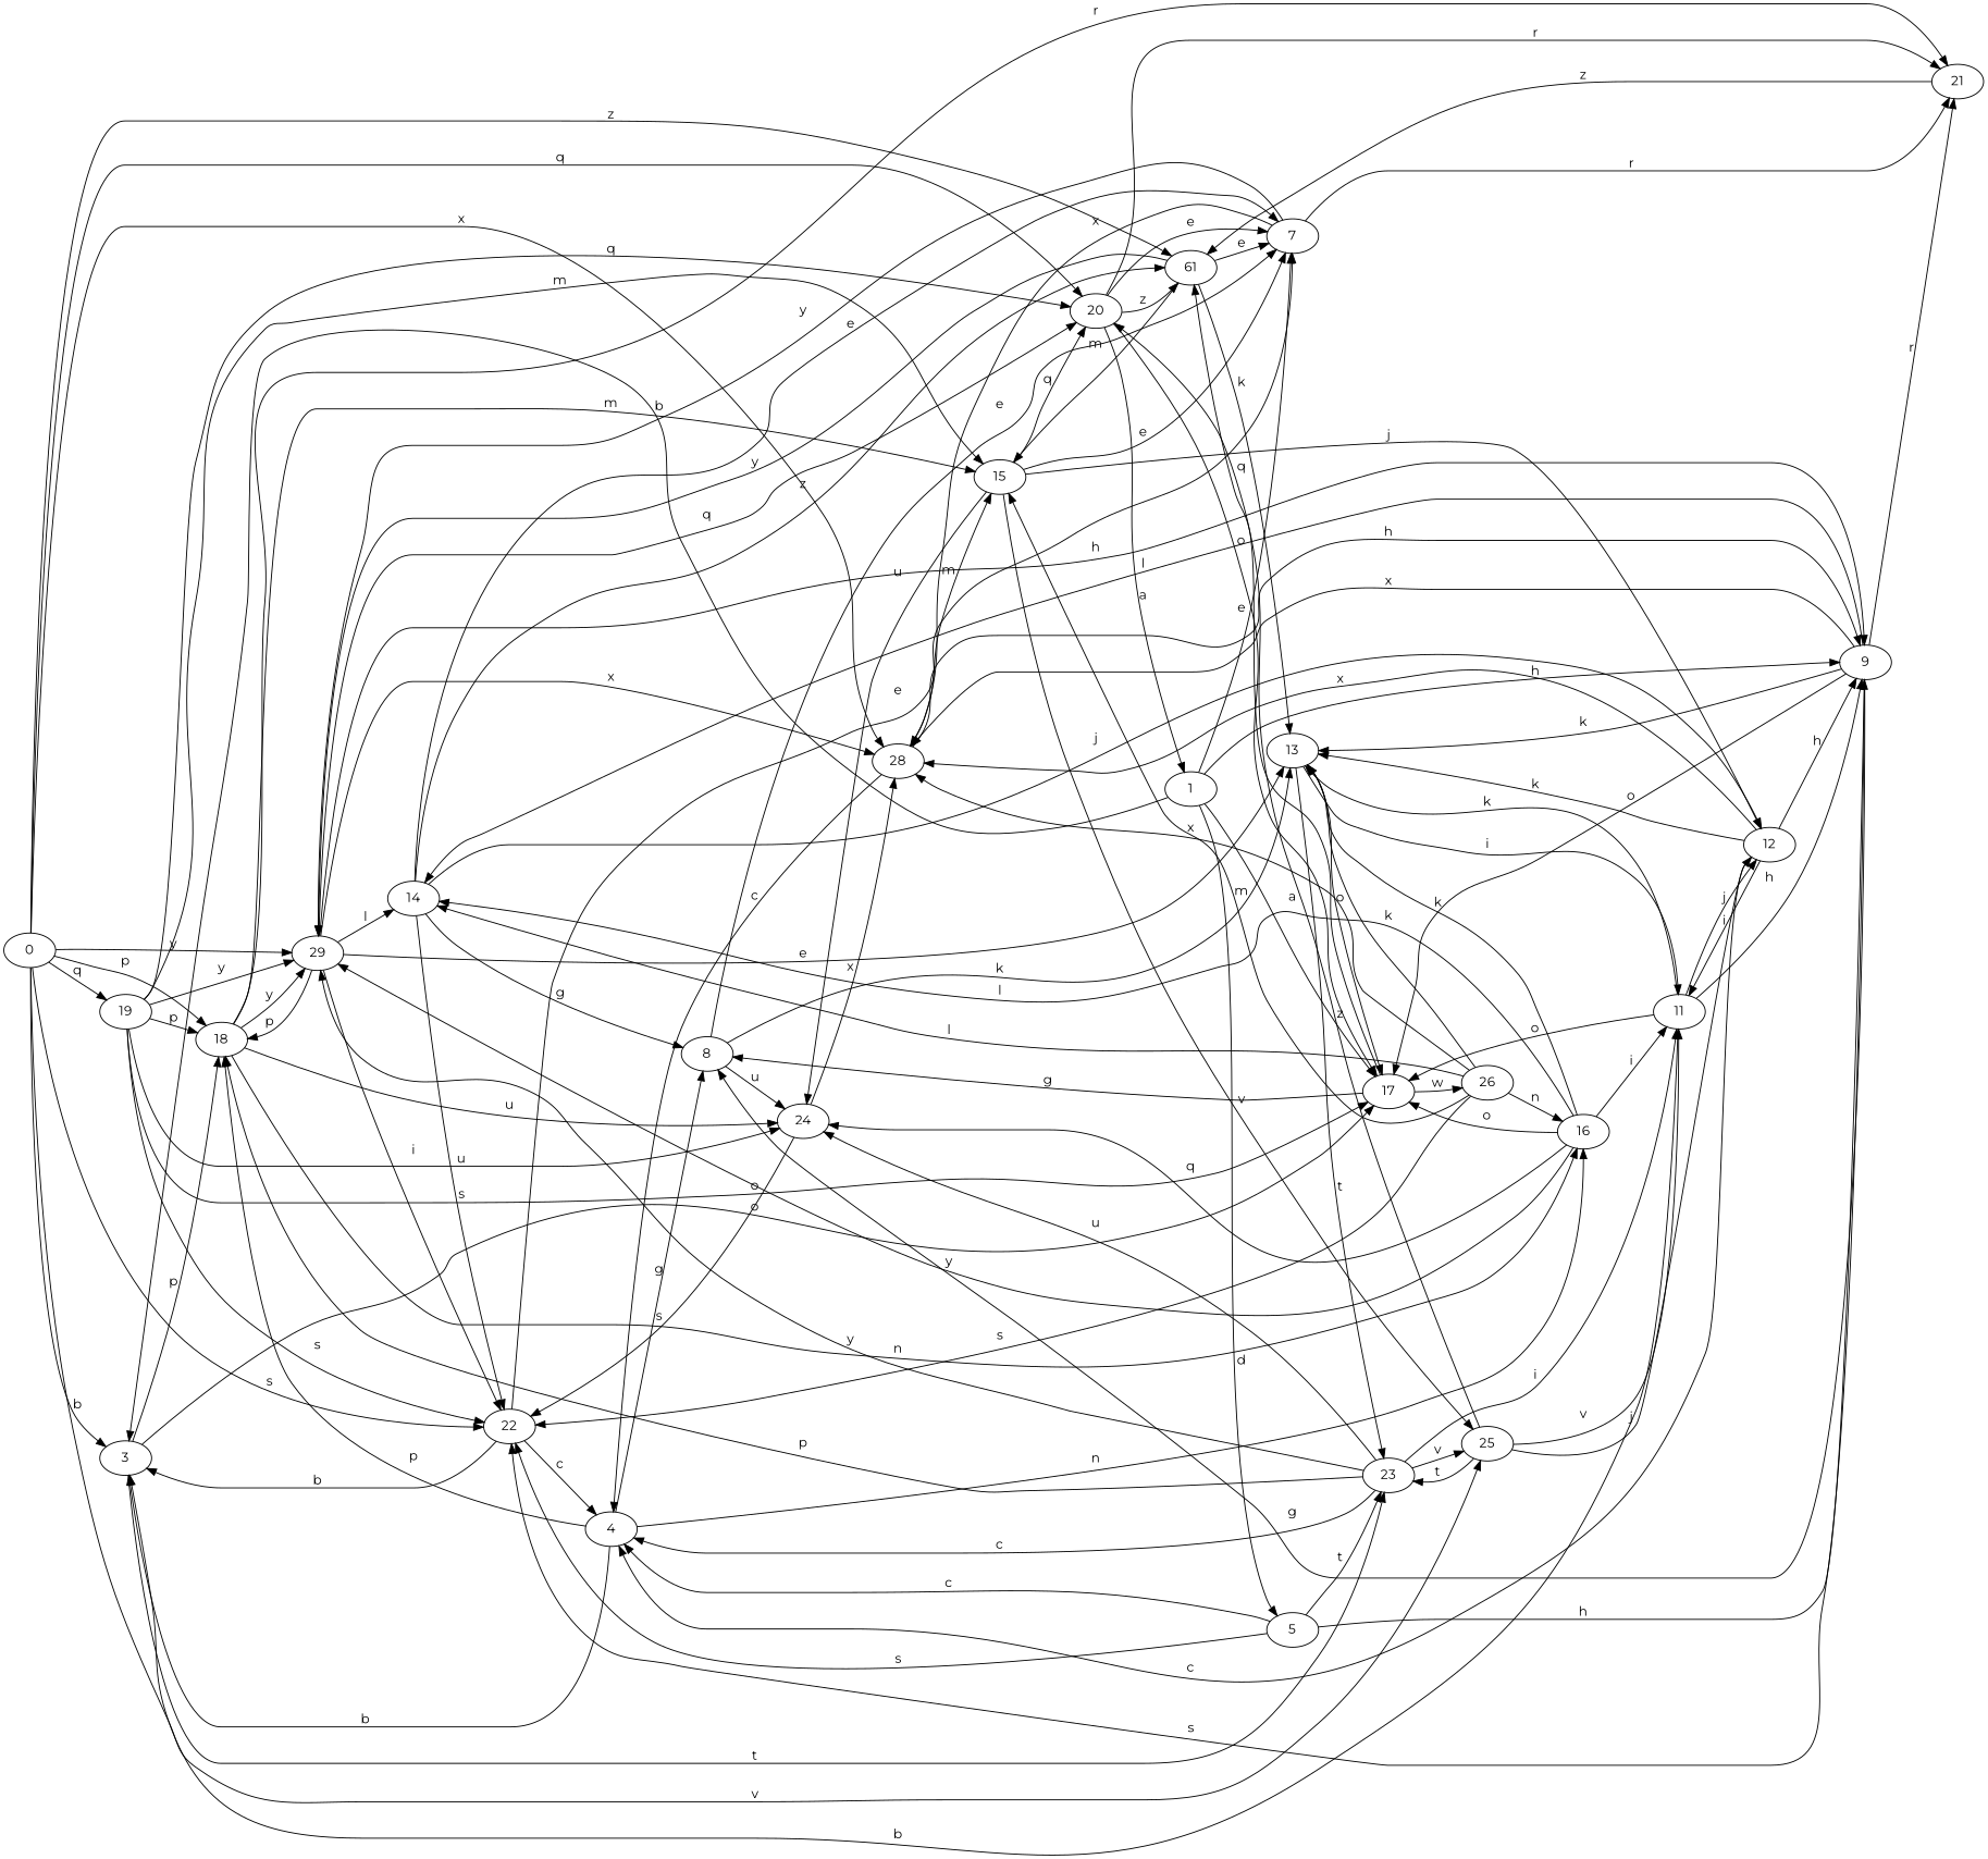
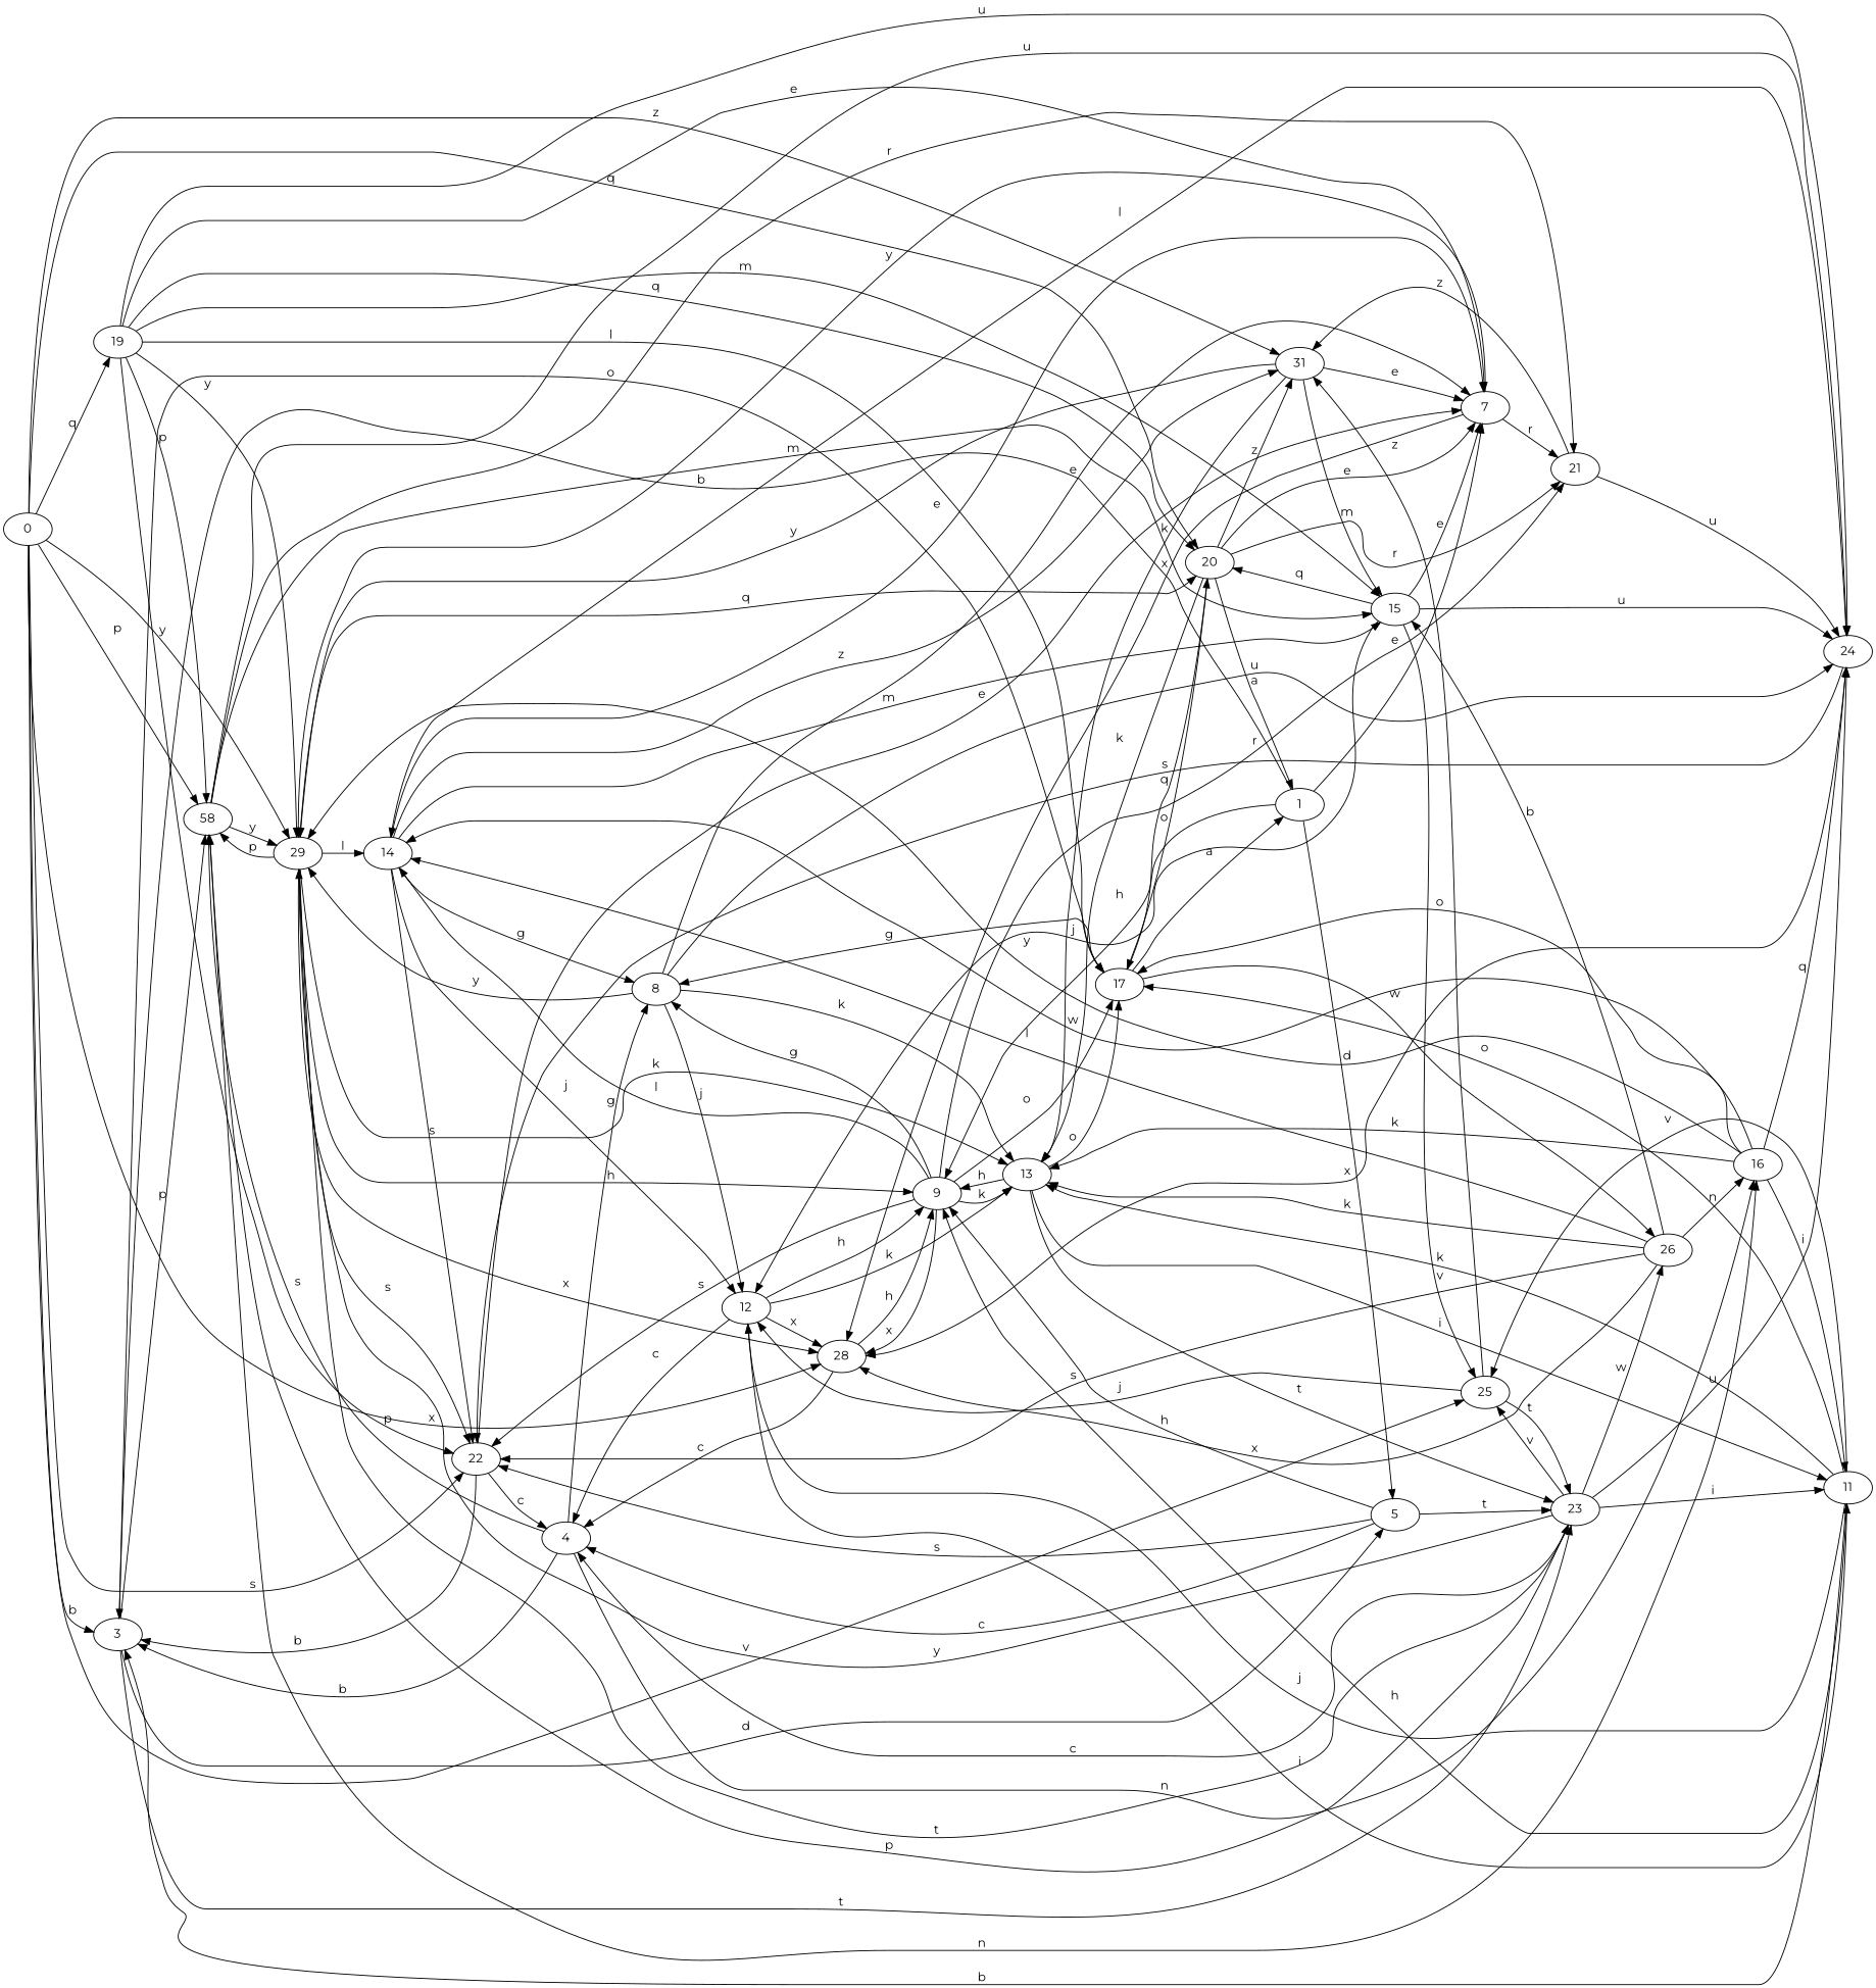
  strict digraph {
    fontname=Montserrat
    rankdir=LR
    node [fontname=Montserrat]
    edge [fontname=Montserrat]
    0
    3
-   18
+   18 [label=58]
    19
    20
    22
    25
    28
    29
-   31 [label=61]
+   31
    5
    17
    23
    16
    21
    24
    15
    7
    1
    13
    4
    12
    9
    14
    8
    26
    11
    0 -> 3 [label=b]
    0 -> 18 [label=p]
    0 -> 19 [label=q]
    0 -> 20 [label=q]
    0 -> 22 [label=s]
    0 -> 25 [label=v]
    0 -> 28 [label=x]
    0 -> 29 [label=y]
    0 -> 31 [label=z]
    3 -> 18 [label=p]
+   3 -> 5 [label=d]
    3 -> 17 [label=o]
    3 -> 23 [label=t]
    18 -> 29 [label=y]
    18 -> 16 [label=n]
    18 -> 21 [label=r]
    18 -> 24 [label=u]
    18 -> 15 [label=m]
    19 -> 18 [label=p]
    19 -> 20 [label=q]
    19 -> 22 [label=s]
    19 -> 29 [label=y]
-   19 -> 17 [label=o]
+   19 -> 17 [label=l]
    19 -> 24 [label=u]
    19 -> 15 [label=m]
+   19 -> 7 [label=e]
    20 -> 31 [label=z]
    20 -> 17 [label=o]
    20 -> 21 [label=r]
    20 -> 7 [label=e]
    20 -> 1 [label=a]
+   20 -> 13 [label=k]
    22 -> 3 [label=b]
    22 -> 7 [label=e]
    22 -> 4 [label=c]
    25 -> 31 [label=z]
    25 -> 23 [label=t]
    25 -> 12 [label=j]
-   28 -> 15 [label=m]
+   14 -> 15 [label=m]
    28 -> 4 [label=c]
    28 -> 9 [label=h]
    29 -> 18 [label=p]
    29 -> 20 [label=q]
-   29 -> 22 [label=i]
+   29 -> 22 [label=s]
    29 -> 28 [label=x]
-   29 -> 13 [label=e]
+   29 -> 23 [label=t]
+   29 -> 13 [label=k]
    29 -> 9 [label=h]
    29 -> 14 [label=l]
    31 -> 29 [label=y]
    31 -> 15 [label=m]
    31 -> 7 [label=e]
    31 -> 13 [label=k]
    5 -> 22 [label=s]
    5 -> 23 [label=t]
    5 -> 4 [label=c]
    5 -> 9 [label=h]
    17 -> 20 [label=q]
-   1 -> 17 [label=a]
+   17 -> 1 [label=a]
    17 -> 8 [label=g]
    17 -> 26 [label=w]
    23 -> 18 [label=p]
    23 -> 25 [label=v]
    23 -> 29 [label=y]
    23 -> 24 [label=u]
    23 -> 4 [label=c]
+   23 -> 26 [label=w]
    23 -> 11 [label=i]
    16 -> 29 [label=y]
    16 -> 17 [label=o]
    16 -> 24 [label=q]
    16 -> 13 [label=k]
-   16 -> 14 [label=l]
+   16 -> 14 [label=w]
    16 -> 11 [label=i]
    21 -> 31 [label=z]
+   21 -> 24 [label=u]
    24 -> 22 [label=s]
    24 -> 28 [label=x]
+   24 -> 14 [label=l]
    15 -> 20 [label=q]
    15 -> 25 [label=v]
    15 -> 24 [label=u]
    15 -> 7 [label=e]
    15 -> 12 [label=j]
    7 -> 28 [label=x]
    7 -> 29 [label=y]
    7 -> 21 [label=r]
    1 -> 3 [label=b]
    1 -> 5 [label=d]
    1 -> 7 [label=e]
    1 -> 9 [label=h]
    13 -> 17 [label=o]
    13 -> 23 [label=t]
+   13 -> 9 [label=h]
    13 -> 11 [label=i]
    4 -> 3 [label=b]
    4 -> 18 [label=p]
    4 -> 16 [label=n]
    4 -> 8 [label=g]
    12 -> 28 [label=x]
    12 -> 13 [label=k]
    12 -> 4 [label=c]
    12 -> 9 [label=h]
    12 -> 11 [label=i]
    9 -> 22 [label=s]
    9 -> 28 [label=x]
    9 -> 17 [label=o]
    9 -> 21 [label=r]
    9 -> 13 [label=k]
    9 -> 14 [label=l]
    9 -> 8 [label=g]
    14 -> 22 [label=s]
    14 -> 31 [label=z]
    14 -> 7 [label=e]
    14 -> 12 [label=j]
    14 -> 8 [label=g]
+   8 -> 29 [label=y]
    8 -> 24 [label=u]
    8 -> 7 [label=e]
    8 -> 13 [label=k]
+   8 -> 12 [label=j]
    26 -> 22 [label=s]
    26 -> 28 [label=x]
    26 -> 16 [label=n]
-   26 -> 15 [label=m]
+   26 -> 15 [label=b]
    26 -> 13 [label=k]
    26 -> 14 [label=l]
    11 -> 3 [label=b]
-   25 -> 11 [label=v]
+   11 -> 25 [label=v]
    11 -> 17 [label=o]
    11 -> 13 [label=k]
    11 -> 12 [label=j]
    11 -> 9 [label=h]
  }
